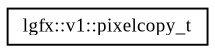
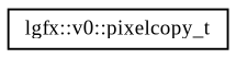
  digraph {
    rankdir=LR
    fontname="Liberation Serif"
-   n1 [color=black fillcolor=white fontname="Liberation Serif" fontsize=10 height=0.2 label="lgfx::v1::pixelcopy_t" shape=record style=filled width=0.4]
+   n1 [color=black fillcolor=white fontname="Liberation Serif" fontsize=10 height=0.2 label="lgfx::v0::pixelcopy_t" shape=record style=filled width=0.4]
  }
